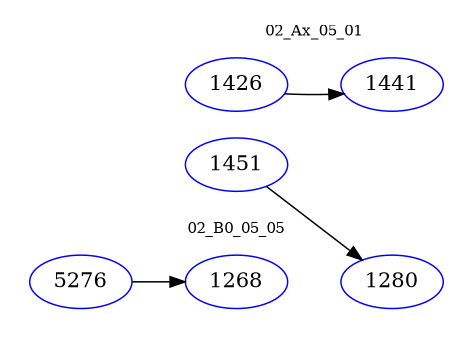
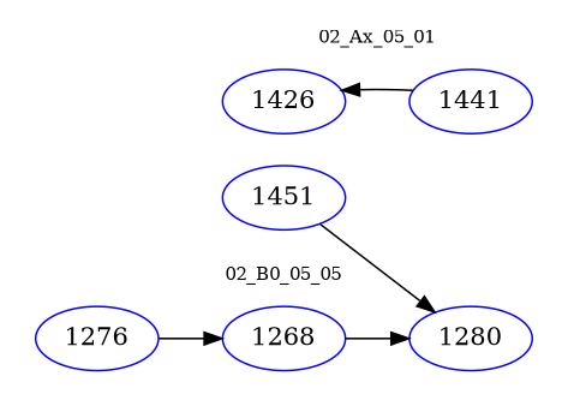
  digraph {
    rankdir=LR
    node [color=blue]
    edge [color=black]
    n1 [label=1451]
    n2 [label=1426]
    n3 [label=1441]
-   n4 [label=5276]
+   n4 [label=1276]
    n5 [label=1268]
    n6 [label=1280]
    subgraph cluster_1 {
      color=white
      fontsize=10
      label="02_Ax_05_01"
      n1
      n2
      n3
    }
    subgraph cluster_2 {
      color=white
      fontsize=10
      label="02_B0_05_05"
      n4
      n5
      n6
    }
    n1 -> n6
-   n2 -> n3
+   n3 -> n2
    n4 -> n5
+   n5 -> n6
  }
